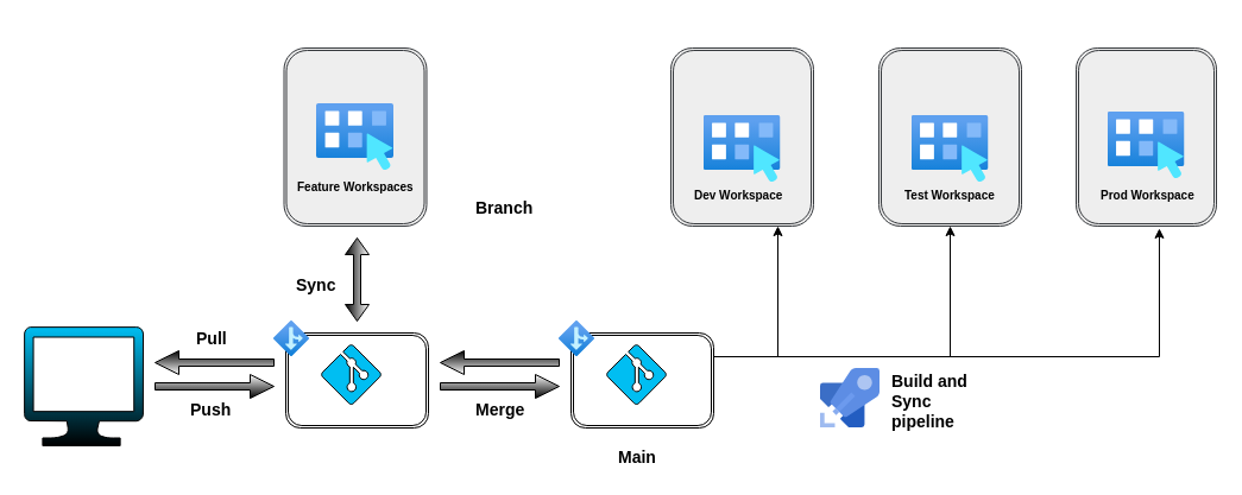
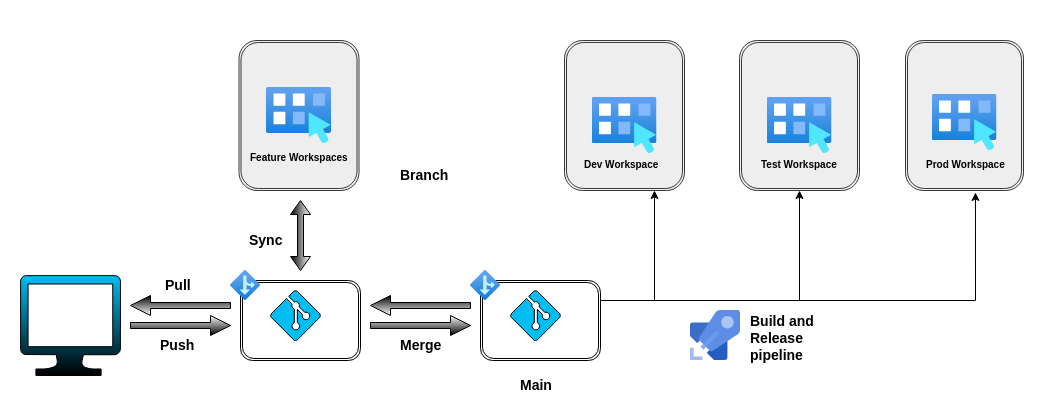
  <mxCell id="0" />
  <mxCell id="1" parent="0" />
  <mxCell id="2" value="" style="verticalLabelPosition=bottom;html=1;verticalAlign=top;align=center;strokeColor=default;fillColor=#00BEF2;shape=mxgraph.azure.computer;pointerEvents=1;gradientColor=default;shadow=0;textShadow=0;direction=east;flipH=0;flipV=0;" parent="1" vertex="1"><mxGeometry x="20" y="275" width="100" height="100" as="geometry" /></mxCell>
  <mxCell id="3" value="" style="shape=singleArrow;direction=west;whiteSpace=wrap;html=1;gradientColor=default;shadow=0;textShadow=0;flipH=0;flipV=0;strokeColor=default;" parent="1" vertex="1"><mxGeometry x="130" y="295" width="100" height="20" as="geometry" /></mxCell>
  <mxCell id="4" value="" style="shape=singleArrow;whiteSpace=wrap;html=1;gradientColor=default;shadow=0;textShadow=0;direction=east;flipH=0;flipV=0;strokeColor=default;" parent="1" vertex="1"><mxGeometry x="130" y="315" width="100" height="20" as="geometry" /></mxCell>
  <mxCell id="5" value="Pull" style="rounded=0;whiteSpace=wrap;html=1;arcSize=50;strokeColor=none;strokeWidth=1;fillColor=none;fontColor=#000000;whiteSpace=wrap;align=left;verticalAlign=middle;spacingLeft=0;fontStyle=1;fontSize=14;spacing=10;textShadow=0;labelBorderColor=none;shadow=0;direction=east;flipH=0;flipV=0;" parent="1" vertex="1"><mxGeometry x="155" y="275" width="40" height="20" as="geometry" /></mxCell>
  <mxCell id="6" value="Push" style="rounded=0;whiteSpace=wrap;html=1;arcSize=50;strokeColor=none;strokeWidth=1;fillColor=none;fontColor=#000000;whiteSpace=wrap;align=left;verticalAlign=middle;spacingLeft=0;fontStyle=1;fontSize=14;spacing=10;textShadow=0;shadow=0;direction=east;flipH=0;flipV=0;" parent="1" vertex="1"><mxGeometry x="150" y="335" width="50" height="20" as="geometry" /></mxCell>
  <mxCell id="7" style="edgeStyle=orthogonalEdgeStyle;rounded=0;orthogonalLoop=1;jettySize=auto;html=1;exitX=1;exitY=0.25;exitDx=0;exitDy=0;entryX=0.5;entryY=1;entryDx=0;entryDy=0;" parent="1" source="9" target="30" edge="1"><mxGeometry relative="1" as="geometry" /></mxCell>
  <mxCell id="8" style="edgeStyle=orthogonalEdgeStyle;rounded=0;orthogonalLoop=1;jettySize=auto;html=1;exitX=1;exitY=0.25;exitDx=0;exitDy=0;entryX=0.75;entryY=1;entryDx=0;entryDy=0;" parent="1" source="9" target="26" edge="1"><mxGeometry relative="1" as="geometry" /></mxCell>
  <mxCell id="9" value="" style="shape=ext;double=1;rounded=1;whiteSpace=wrap;html=1;shadow=0;textShadow=0;direction=east;flipH=0;flipV=0;strokeColor=default;" parent="1" vertex="1"><mxGeometry x="480" y="280" width="120" height="80" as="geometry" /></mxCell>
  <mxCell id="10" value="" style="image;aspect=fixed;html=1;points=[];align=right;fontSize=12;image=img/lib/azure2/general/Branch.svg;shadow=0;textShadow=0;labelPosition=left;verticalLabelPosition=top;verticalAlign=bottom;direction=east;flipH=0;flipV=0;strokeColor=default;" parent="1" vertex="1"><mxGeometry x="470" y="270" width="30" height="30" as="geometry" /></mxCell>
  <mxCell id="11" value="" style="verticalLabelPosition=middle;html=1;verticalAlign=middle;align=center;strokeColor=default;fillColor=#00BEF2;shape=mxgraph.azure.git_repository;shadow=0;textShadow=0;labelPosition=center;direction=east;flipH=0;flipV=0;" parent="1" vertex="1"><mxGeometry x="510" y="290" width="50" height="50" as="geometry" /></mxCell>
  <mxCell id="12" value="" style="shape=ext;double=1;rounded=1;whiteSpace=wrap;html=1;shadow=0;labelBorderColor=none;textShadow=0;flipH=0;glass=0;direction=east;flipV=0;strokeColor=default;" parent="1" vertex="1"><mxGeometry x="240" y="280" width="120" height="80" as="geometry" /></mxCell>
  <mxCell id="13" value="" style="image;aspect=fixed;html=1;points=[];align=right;fontSize=12;image=img/lib/azure2/general/Branch.svg;shadow=0;labelBorderColor=none;textShadow=0;flipH=0;labelPosition=left;verticalLabelPosition=top;verticalAlign=bottom;direction=east;flipV=0;strokeColor=default;" parent="1" vertex="1"><mxGeometry x="230" y="270" width="30" height="30" as="geometry" /></mxCell>
  <mxCell id="14" value="" style="verticalLabelPosition=middle;html=1;verticalAlign=middle;align=center;strokeColor=default;fillColor=#00BEF2;shape=mxgraph.azure.git_repository;shadow=0;labelBorderColor=none;textShadow=0;flipH=0;labelPosition=center;direction=east;flipV=0;" parent="1" vertex="1"><mxGeometry x="270" y="290" width="50" height="50" as="geometry" /></mxCell>
  <mxCell id="15" value="" style="shape=singleArrow;direction=west;whiteSpace=wrap;html=1;gradientColor=default;shadow=0;textShadow=0;flipH=0;flipV=0;strokeColor=default;" parent="1" vertex="1"><mxGeometry x="370" y="295" width="100" height="20" as="geometry" /></mxCell>
  <mxCell id="16" value="" style="shape=singleArrow;whiteSpace=wrap;html=1;gradientColor=default;shadow=0;textShadow=0;direction=east;flipH=0;flipV=0;strokeColor=default;" parent="1" vertex="1"><mxGeometry x="370" y="315" width="100" height="20" as="geometry" /></mxCell>
  <mxCell id="17" value="Branch" style="rounded=0;whiteSpace=wrap;html=1;arcSize=50;strokeColor=none;strokeWidth=1;fillColor=none;fontColor=#000000;whiteSpace=wrap;align=left;verticalAlign=middle;spacingLeft=0;fontStyle=1;fontSize=14;spacing=10;textShadow=0;labelBorderColor=none;shadow=0;direction=east;flipH=0;flipV=0;" parent="1" vertex="1"><mxGeometry x="390" y="165" width="70" height="20" as="geometry" /></mxCell>
  <mxCell id="18" value="Merge" style="rounded=0;whiteSpace=wrap;html=1;arcSize=50;strokeColor=none;strokeWidth=1;fillColor=none;fontColor=#000000;whiteSpace=wrap;align=left;verticalAlign=middle;spacingLeft=0;fontStyle=1;fontSize=14;spacing=10;textShadow=0;shadow=0;direction=east;flipH=0;flipV=0;" parent="1" vertex="1"><mxGeometry x="390" y="335" width="60" height="20" as="geometry" /></mxCell>
  <mxCell id="19" value="Main" style="rounded=0;whiteSpace=wrap;html=1;arcSize=50;strokeColor=none;strokeWidth=1;fillColor=none;fontColor=#000000;whiteSpace=wrap;align=left;verticalAlign=middle;spacingLeft=0;fontStyle=1;fontSize=14;spacing=10;textShadow=0;shadow=0;direction=east;flipH=0;flipV=0;" parent="1" vertex="1"><mxGeometry x="510" y="375" width="100" height="20" as="geometry" /></mxCell>
  <mxCell id="20" value="Sync" style="rounded=0;whiteSpace=wrap;html=1;arcSize=50;strokeColor=none;strokeWidth=1;fillColor=none;fontColor=#000000;whiteSpace=wrap;align=left;verticalAlign=middle;spacingLeft=0;fontStyle=1;fontSize=14;spacing=10;textShadow=0;labelBorderColor=none;shadow=0;direction=east;flipH=0;flipV=0;glass=0;" parent="1" vertex="1"><mxGeometry x="238.5" y="230" width="60" height="20" as="geometry" /></mxCell>
  <mxCell id="21" value="" style="shape=doubleArrow;direction=south;whiteSpace=wrap;html=1;gradientColor=default;shadow=0;textShadow=0;flipH=0;flipV=0;strokeColor=default;" parent="1" vertex="1"><mxGeometry x="290" y="200" width="20" height="70" as="geometry" /></mxCell>
  <mxCell id="22" value="" style="shape=ext;double=1;rounded=1;whiteSpace=wrap;html=1;shadow=0;labelBorderColor=none;textShadow=0;flipH=0;glass=0;direction=east;flipV=0;strokeColor=#36393d;fillColor=#eeeeee;" parent="1" vertex="1"><mxGeometry x="238.5" y="40" width="120" height="150" as="geometry" /></mxCell>
  <mxCell id="23" value="" style="shape=image;verticalLabelPosition=bottom;verticalAlign=top;imageAspect=0;image=https://www.brasoftware.com.br/Marketing/Microsoft/2023/ebook/fabric/img/icon-microsoft-fabric.png;shadow=0;textShadow=1;" parent="1" vertex="1"><mxGeometry x="188.5" y="20" width="75" height="75" as="geometry" /></mxCell>
  <mxCell id="24" value="" style="image;aspect=fixed;html=1;points=[];align=center;fontSize=12;image=img/lib/azure2/compute/Workspaces.svg;shadow=0;textShadow=0;" parent="1" vertex="1"><mxGeometry x="266" y="87" width="65" height="56.0" as="geometry" /></mxCell>
  <mxCell id="25" value="Feature Workspaces" style="rounded=1;whiteSpace=wrap;html=1;arcSize=50;strokeColor=none;strokeWidth=1;fillColor=none;fontColor=#000000;whiteSpace=wrap;align=left;verticalAlign=middle;spacingLeft=0;fontStyle=1;fontSize=10;spacing=10;textShadow=0;shadow=0;direction=east;flipH=0;flipV=0;" parent="1" vertex="1"><mxGeometry x="240" y="143" width="120" height="27" as="geometry" /></mxCell>
  <mxCell id="26" value="" style="shape=ext;double=1;rounded=1;whiteSpace=wrap;html=1;shadow=0;labelBorderColor=none;textShadow=0;flipH=0;glass=0;direction=east;flipV=0;strokeColor=#36393d;fillColor=#eeeeee;" parent="1" vertex="1"><mxGeometry x="564" y="40" width="120" height="150" as="geometry" /></mxCell>
  <mxCell id="27" value="" style="shape=image;verticalLabelPosition=bottom;verticalAlign=top;imageAspect=0;image=https://www.brasoftware.com.br/Marketing/Microsoft/2023/ebook/fabric/img/icon-microsoft-fabric.png;shadow=0;textShadow=1;" parent="1" vertex="1"><mxGeometry x="517" y="20" width="75" height="75" as="geometry" /></mxCell>
  <mxCell id="28" value="" style="image;aspect=fixed;html=1;points=[];align=center;fontSize=12;image=img/lib/azure2/compute/Workspaces.svg;shadow=0;textShadow=0;" parent="1" vertex="1"><mxGeometry x="591.5" y="97" width="65" height="56.0" as="geometry" /></mxCell>
  <mxCell id="29" value="Dev Workspace" style="rounded=1;whiteSpace=wrap;html=1;arcSize=50;strokeColor=none;strokeWidth=1;fillColor=none;fontColor=#000000;whiteSpace=wrap;align=left;verticalAlign=middle;spacingLeft=0;fontStyle=1;fontSize=10;spacing=10;textShadow=0;shadow=0;direction=east;flipH=0;flipV=0;" parent="1" vertex="1"><mxGeometry x="574" y="150" width="110" height="27" as="geometry" /></mxCell>
  <mxCell id="30" value="" style="shape=ext;double=1;rounded=1;whiteSpace=wrap;html=1;shadow=0;labelBorderColor=none;textShadow=0;flipH=0;glass=0;direction=east;flipV=0;strokeColor=#36393d;fillColor=#eeeeee;" parent="1" vertex="1"><mxGeometry x="739" y="40" width="120" height="150" as="geometry" /></mxCell>
  <mxCell id="31" value="" style="image;aspect=fixed;html=1;points=[];align=center;fontSize=12;image=img/lib/azure2/compute/Workspaces.svg;shadow=0;textShadow=0;" parent="1" vertex="1"><mxGeometry x="766.5" y="97" width="65" height="56.0" as="geometry" /></mxCell>
  <mxCell id="32" value="Test Workspace" style="rounded=1;whiteSpace=wrap;html=1;arcSize=50;strokeColor=none;strokeWidth=1;fillColor=none;fontColor=#000000;whiteSpace=wrap;align=left;verticalAlign=middle;spacingLeft=0;fontStyle=1;fontSize=10;spacing=10;textShadow=0;shadow=0;direction=east;flipH=0;flipV=0;" parent="1" vertex="1"><mxGeometry x="750.5" y="150" width="97" height="27" as="geometry" /></mxCell>
  <mxCell id="33" value="" style="shape=ext;double=1;rounded=1;whiteSpace=wrap;html=1;shadow=0;labelBorderColor=none;textShadow=1;flipH=0;glass=0;direction=east;flipV=0;strokeColor=#36393d;fillColor=#eeeeee;" parent="1" vertex="1"><mxGeometry x="905" y="40" width="118" height="150" as="geometry" /></mxCell>
  <mxCell id="34" value="" style="image;aspect=fixed;html=1;points=[];align=center;fontSize=12;image=img/lib/azure2/compute/Workspaces.svg;shadow=0;textShadow=0;" parent="1" vertex="1"><mxGeometry x="931.5" y="94" width="65" height="56.0" as="geometry" /></mxCell>
  <mxCell id="35" value="Prod Workspace" style="rounded=1;whiteSpace=wrap;html=1;arcSize=50;strokeColor=none;strokeWidth=1;fillColor=none;fontColor=#000000;whiteSpace=wrap;align=left;verticalAlign=middle;spacingLeft=0;fontStyle=1;fontSize=10;spacing=10;textShadow=0;shadow=0;direction=east;flipH=0;flipV=0;" parent="1" vertex="1"><mxGeometry x="915.5" y="150" width="97" height="27" as="geometry" /></mxCell>
  <mxCell id="36" value="" style="image;sketch=0;aspect=fixed;html=1;points=[];align=center;fontSize=12;image=img/lib/mscae/Azure_Pipelines.svg;shadow=0;textShadow=0;direction=east;flipH=0;flipV=0;strokeColor=default;" parent="1" vertex="1"><mxGeometry x="690" y="310" width="50" height="50" as="geometry" /></mxCell>
  <mxCell id="37" style="edgeStyle=orthogonalEdgeStyle;rounded=0;orthogonalLoop=1;jettySize=auto;html=1;exitX=1;exitY=0.25;exitDx=0;exitDy=0;entryX=0.593;entryY=1.013;entryDx=0;entryDy=0;entryPerimeter=0;" parent="1" source="9" target="33" edge="1"><mxGeometry relative="1" as="geometry" /></mxCell>
- <mxCell id="38" value="Build and Sync pipeline" style="rounded=0;whiteSpace=wrap;html=1;arcSize=50;strokeColor=none;strokeWidth=1;fillColor=none;fontColor=#000000;whiteSpace=wrap;align=left;verticalAlign=middle;spacingLeft=0;fontStyle=1;fontSize=14;spacing=10;textShadow=0;shadow=0;direction=east;flipH=0;flipV=0;" parent="1" vertex="1"><mxGeometry x="740" y="310" width="100" height="55" as="geometry" /></mxCell>
+ <mxCell id="38" value="Build and Release pipeline" style="rounded=0;whiteSpace=wrap;html=1;arcSize=50;strokeColor=none;strokeWidth=1;fillColor=none;fontColor=#000000;whiteSpace=wrap;align=left;verticalAlign=middle;spacingLeft=0;fontStyle=1;fontSize=14;spacing=10;textShadow=0;shadow=0;direction=east;flipH=0;flipV=0;" parent="1" vertex="1"><mxGeometry x="740" y="310" width="100" height="55" as="geometry" /></mxCell>
